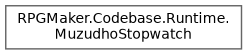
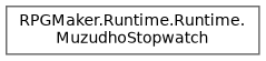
  digraph {
    rankdir=LR
-   n1 [color=grey40 fillcolor=white fontname=Helvetica fontsize=10 height=0.2 label="RPGMaker.Codebase.Runtime.\lMuzudhoStopwatch" shape=box style=filled width=0.4]
+   n1 [color=grey40 fillcolor=white fontname=Helvetica fontsize=10 height=0.2 label="RPGMaker.Runtime.Runtime.\lMuzudhoStopwatch" shape=box style=filled width=0.4]
  }
